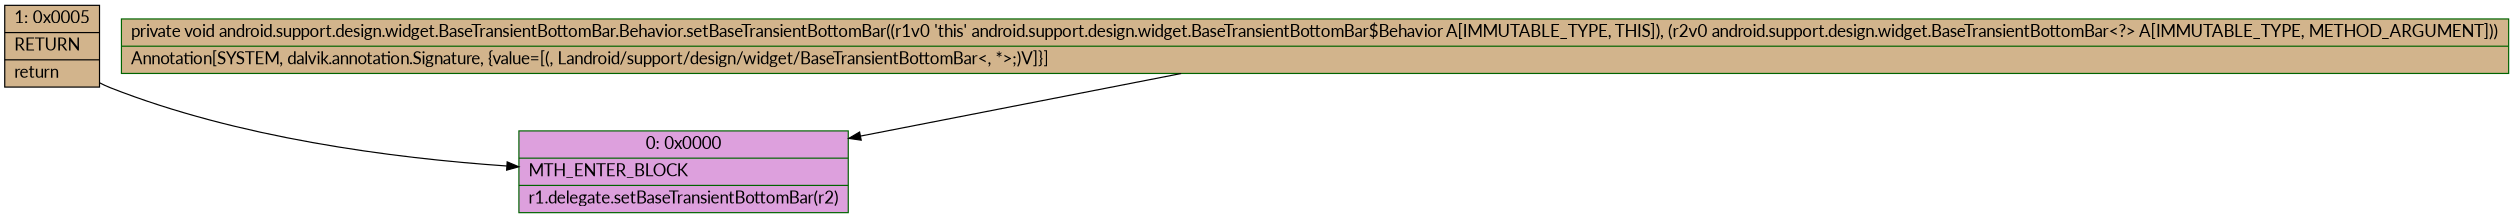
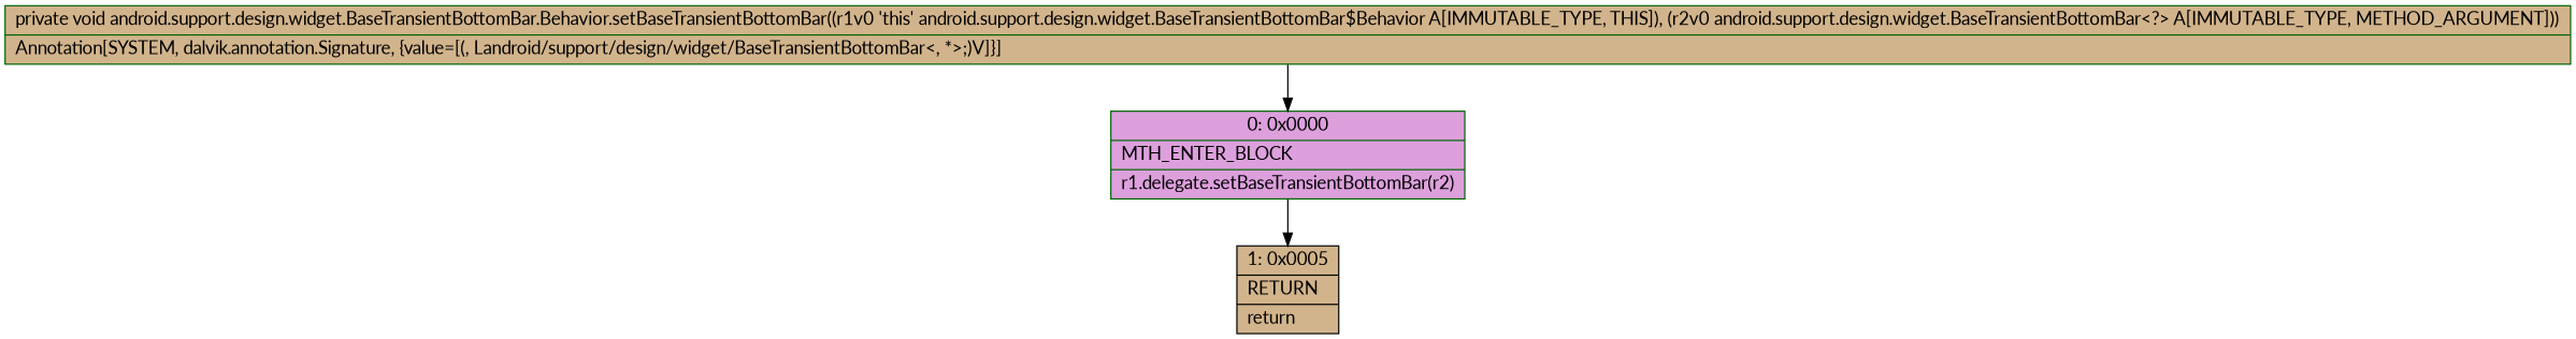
  digraph {
    fontname=Lato
    node [shape=record style=filled fillcolor=tan color=darkgreen fontname=Lato]
    edge [fontname=Lato]
    n1 [label="{0\:\ 0x0000|MTH_ENTER_BLOCK\l|r1.delegate.setBaseTransientBottomBar(r2)\l}" fillcolor=plum]
    n2 [label="{1\:\ 0x0005|RETURN\l|return\l}" color=black]
    n3 [label="{private void android.support.design.widget.BaseTransientBottomBar.Behavior.setBaseTransientBottomBar((r1v0 'this' android.support.design.widget.BaseTransientBottomBar$Behavior A[IMMUTABLE_TYPE, THIS]), (r2v0 android.support.design.widget.BaseTransientBottomBar\<?\> A[IMMUTABLE_TYPE, METHOD_ARGUMENT]))  | Annotation[SYSTEM, dalvik.annotation.Signature, \{value=[(, Landroid\/support\/design\/widget\/BaseTransientBottomBar\<, *\>;)V]\}]\l}"]
-   n2 -> n1
+   n1 -> n2
    n3 -> n1
  }
